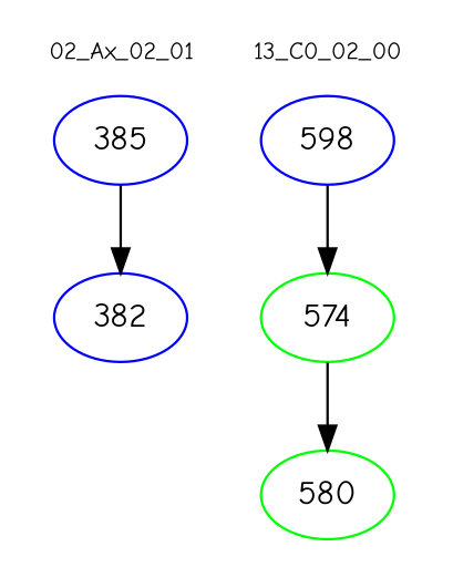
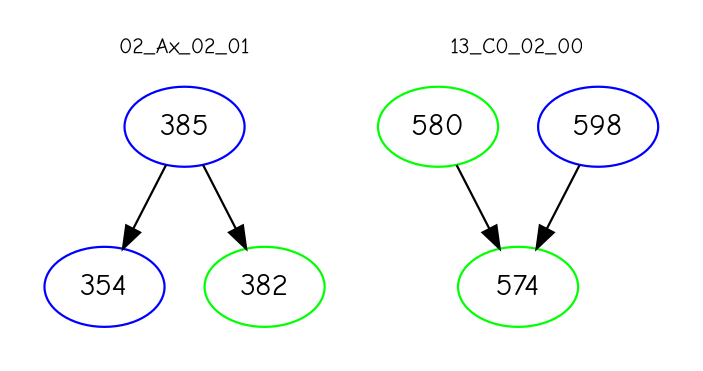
  digraph {
    fontname="Comic Neue"
    node [color=blue fontname="Comic Neue"]
    edge [color=black fontname="Comic Neue"]
    n1 [label=385]
-   n3 [label=382]
+   n2 [label=354]
+   n3 [color=green label=382]
    n4 [color=green label=574]
    n5 [label=598]
    n6 [color=green label=580]
    subgraph cluster_1 {
      color=white
      fontsize=10
      label="02_Ax_02_01"
      n1
+     n2
      n3
    }
    subgraph cluster_2 {
      color=white
      fontsize=10
      label="13_C0_02_00"
      n4
      n5
      n6
    }
+   n1 -> n2
    n1 -> n3
-   n4 -> n6
+   n6 -> n4
    n5 -> n4
  }
